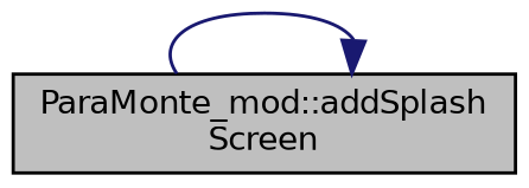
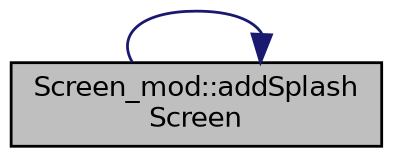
  digraph {
    rankdir=LR
-   n1 [color=black fillcolor=grey75 fontcolor=black fontname=Helvetica fontsize=10 height=0.2 label="ParaMonte_mod::addSplash\lScreen" shape=record style=filled width=0.4]
+   n1 [color=black fillcolor=grey75 fontcolor=black fontname=Helvetica fontsize=10 height=0.2 label="Screen_mod::addSplash\lScreen" shape=record style=filled width=0.4]
    n1 -> n1 [color=midnightblue fontname=Helvetica fontsize=10 labelfontname=Helvetica labelfontsize=10 style=solid]
  }
